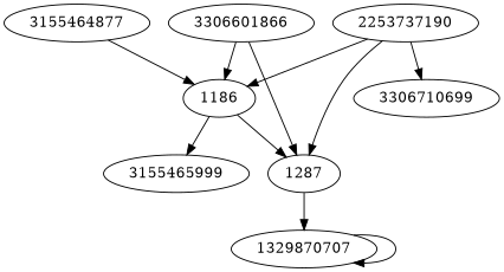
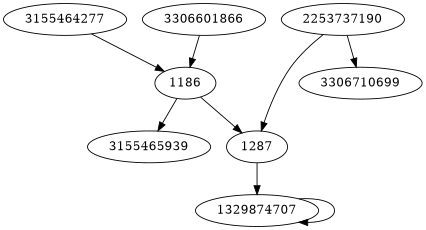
  digraph {
    n1 [label=1287]
    1186
-   3155465999
-   1329870707
+   3155465999 [label=3155465939]
+   1329870707 [label=1329874707]
    2253737190
    3306710699
    n7 [label=3306601866]
-   3155464877
+   3155464877 [label=3155464277]
    n1 -> 1329870707
    1186 -> n1
    1186 -> 3155465999
    1329870707 -> 1329870707
    2253737190 -> n1
-   2253737190 -> 1186
    2253737190 -> 3306710699
-   n7 -> n1
    n7 -> 1186
    3155464877 -> 1186
  }
